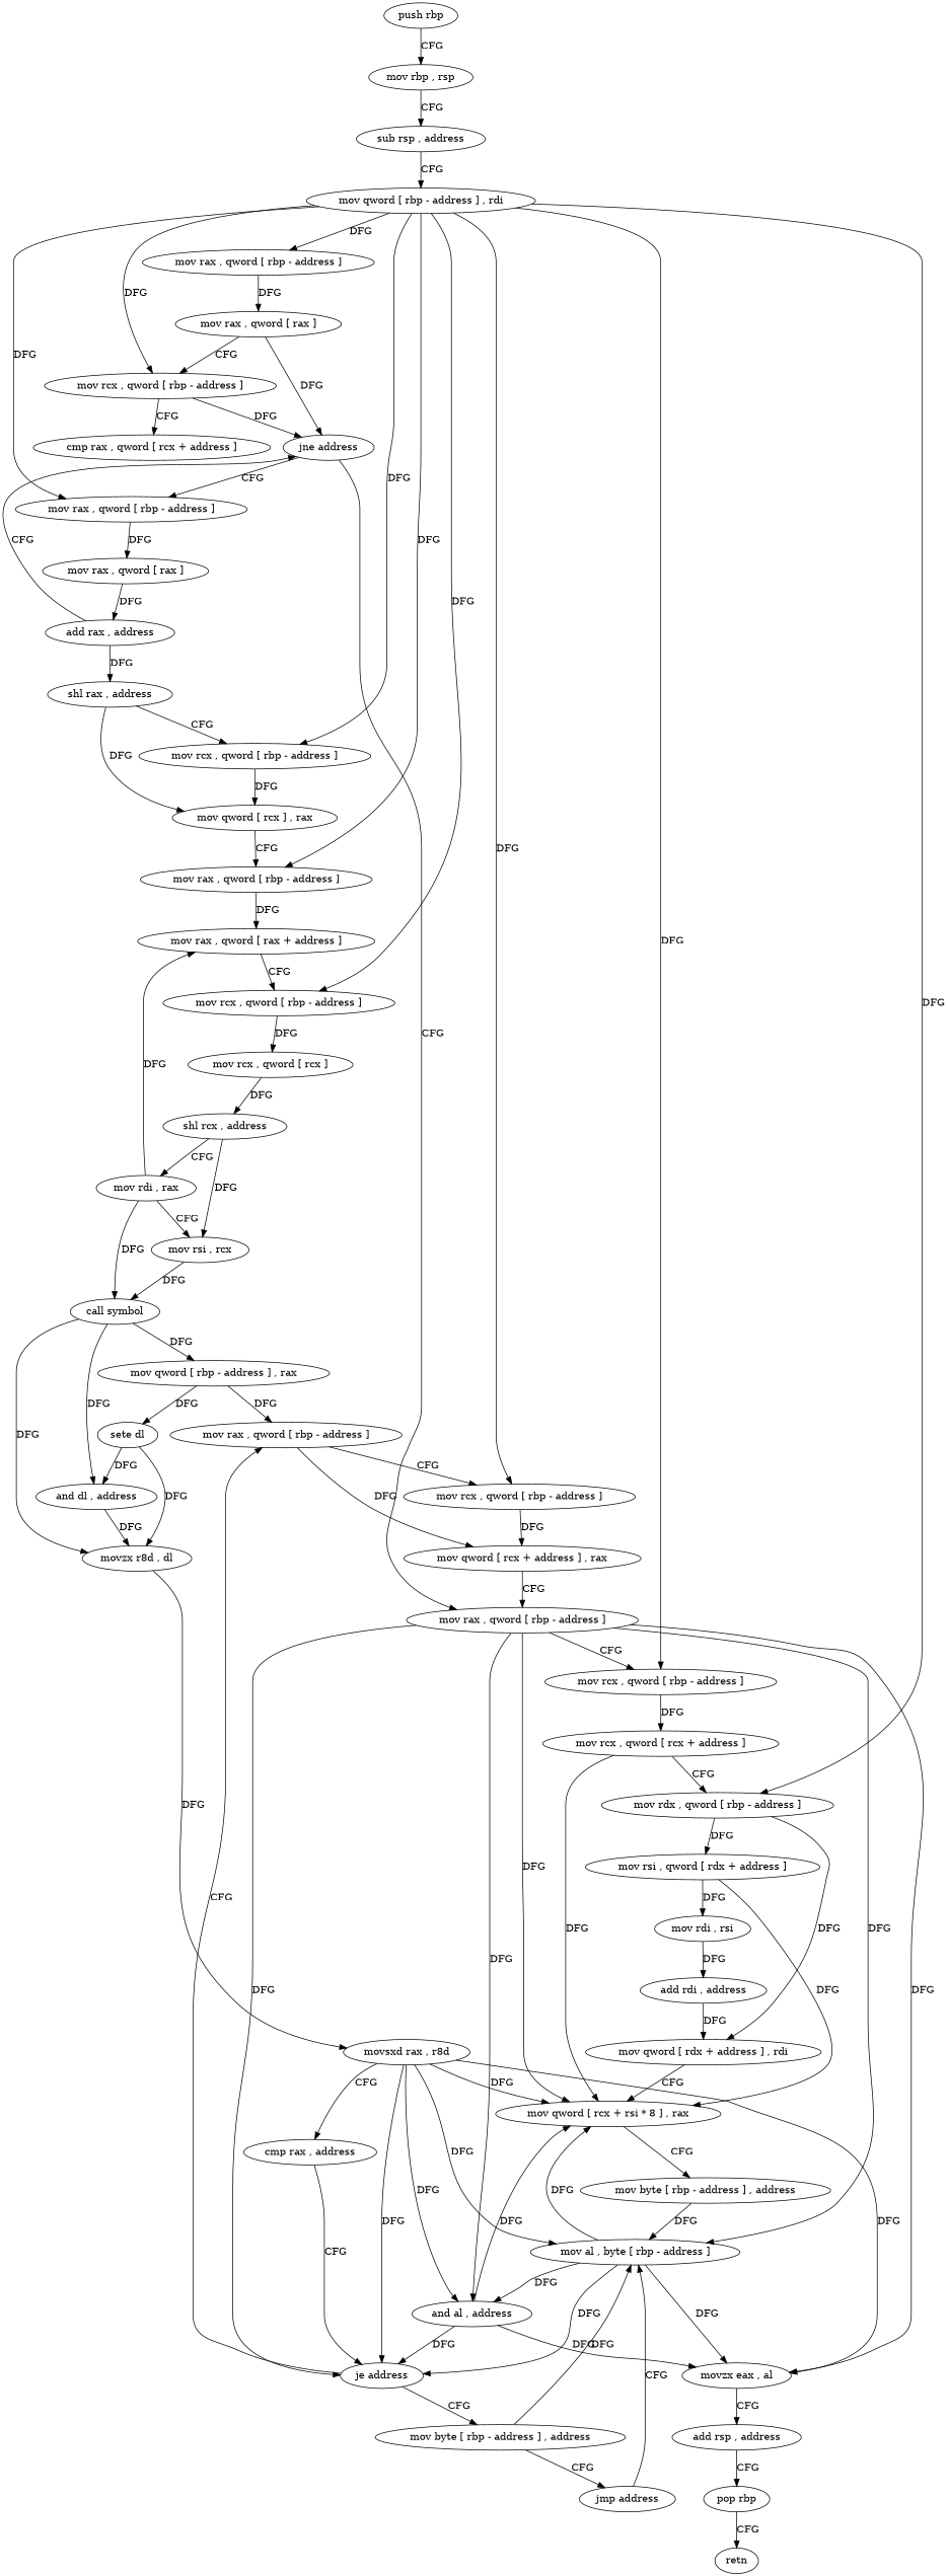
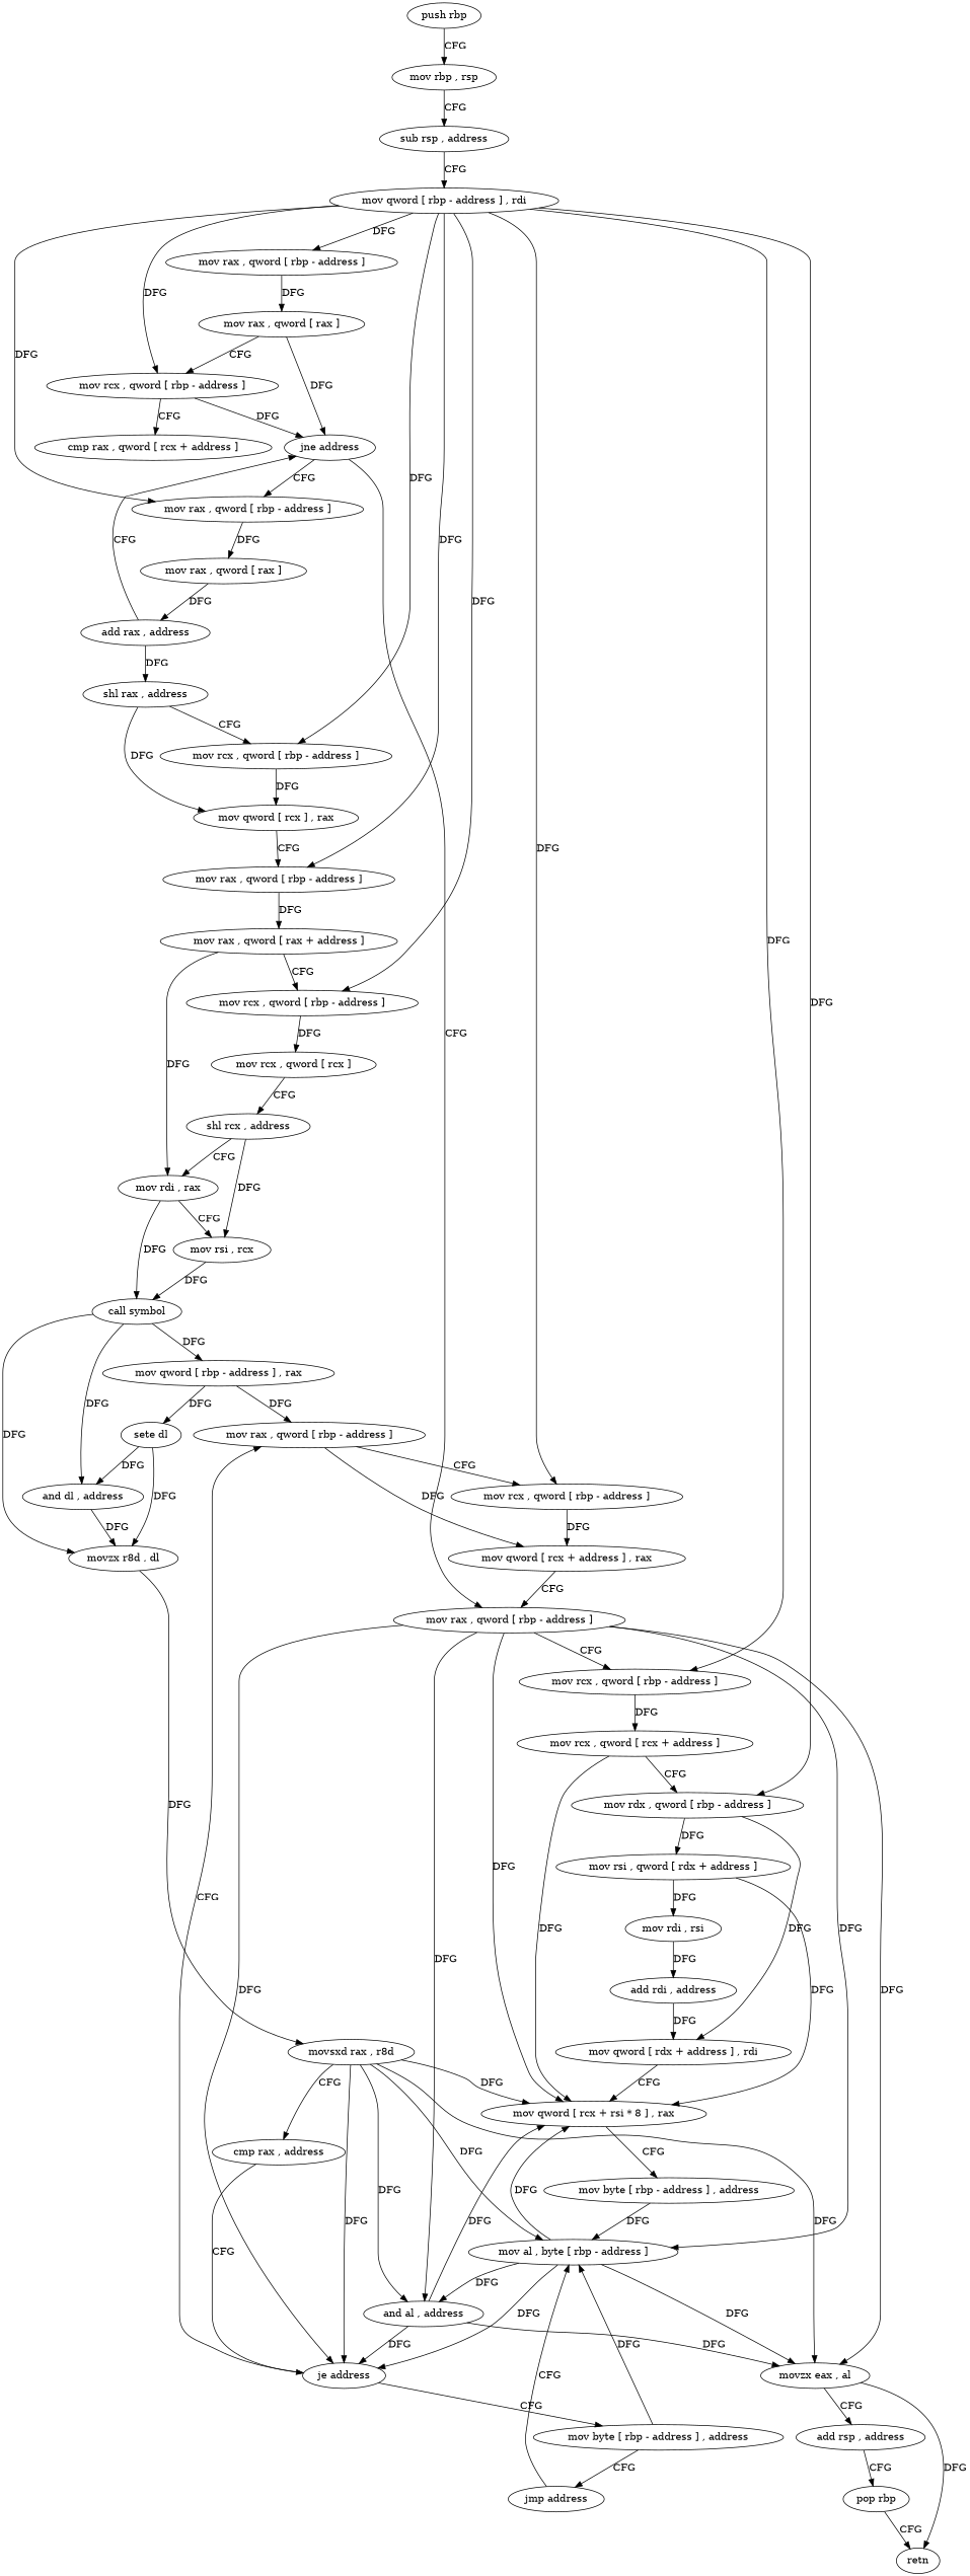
  digraph {
    n1 [label="push rbp"]
    n2 [label="mov rbp , rsp"]
    n3 [label="sub rsp , address"]
    n4 [label="mov qword [ rbp - address ] , rdi"]
    n5 [label="mov rax , qword [ rbp - address ]"]
    n6 [label="mov rcx , qword [ rbp - address ]"]
    n7 [label="mov rax , qword [ rbp - address ]"]
    n8 [label="mov rcx , qword [ rbp - address ]"]
    n9 [label="mov rdx , qword [ rbp - address ]"]
    n10 [label="mov rcx , qword [ rbp - address ]"]
    n11 [label="mov rax , qword [ rbp - address ]"]
    n12 [label="mov rcx , qword [ rbp - address ]"]
    n13 [label="mov rcx , qword [ rbp - address ]"]
    n14 [label="mov rax , qword [ rax ]"]
    n15 [label="jne address"]
    n16 [label="cmp rax , qword [ rcx + address ]"]
    n17 [label="mov rax , qword [ rax ]"]
    n18 [label="mov rcx , qword [ rcx + address ]"]
    n19 [label="mov rsi , qword [ rdx + address ]"]
    n20 [label="mov qword [ rdx + address ] , rdi"]
    n21 [label="mov qword [ rcx ] , rax"]
    n22 [label="mov rax , qword [ rax + address ]"]
    n23 [label="mov rcx , qword [ rcx ]"]
    n24 [label="mov qword [ rcx + address ] , rax"]
    n25 [label="mov rax , qword [ rbp - address ]"]
    n26 [label="mov qword [ rcx + rsi * 8 ] , rax"]
    n27 [label="mov al , byte [ rbp - address ]"]
    n28 [label="je address"]
    n29 [label="and al , address"]
    n30 [label="movzx eax , al"]
    n31 [label="mov byte [ rbp - address ] , address"]
    n32 [label="mov rax , qword [ rbp - address ]"]
    n33 [label="mov byte [ rbp - address ] , address"]
    n34 [label="add rsp , address"]
    n35 [label=retn]
    n36 [label="add rax , address"]
    n37 [label="mov rdi , rsi"]
    n38 [label="add rdi , address"]
    n39 [label="shl rax , address"]
    n40 [label="mov rdi , rax"]
    n41 [label="mov rsi , rcx"]
    n42 [label="call symbol"]
    n43 [label="shl rcx , address"]
    n44 [label="mov qword [ rbp - address ] , rax"]
    n45 [label="and dl , address"]
    n46 [label="movzx r8d , dl"]
    n47 [label="sete dl"]
    n48 [label="movsxd rax , r8d"]
    n49 [label="cmp rax , address"]
    n50 [label="jmp address"]
    n51 [label="pop rbp"]
    n1 -> n2 [label=CFG]
    n2 -> n3 [label=CFG]
    n3 -> n4 [label=CFG]
    n4 -> n5 [label=DFG]
    n4 -> n6 [label=DFG]
    n4 -> n7 [label=DFG]
    n4 -> n8 [label=DFG]
    n4 -> n9 [label=DFG]
    n4 -> n10 [label=DFG]
    n4 -> n11 [label=DFG]
    n4 -> n12 [label=DFG]
    n4 -> n13 [label=DFG]
    n5 -> n14 [label=DFG]
    n6 -> n15 [label=DFG]
    n6 -> n16 [label=CFG]
    n7 -> n17 [label=DFG]
    n8 -> n18 [label=DFG]
    n9 -> n19 [label=DFG]
    n9 -> n20 [label=DFG]
    n10 -> n21 [label=DFG]
    n11 -> n22 [label=DFG]
    n12 -> n23 [label=DFG]
    n13 -> n24 [label=DFG]
    n14 -> n6 [label=CFG]
    n14 -> n15 [label=DFG]
    n15 -> n7 [label=CFG]
    n15 -> n25 [label=CFG]
    n17 -> n36 [label=DFG]
    n18 -> n9 [label=CFG]
    n18 -> n26 [label=DFG]
    n19 -> n26 [label=DFG]
    n19 -> n37 [label=DFG]
    n20 -> n26 [label=CFG]
    n21 -> n11 [label=CFG]
    n22 -> n12 [label=CFG]
-   n40 -> n22 [label=DFG]
-   n23 -> n43 [label=DFG]
+   n22 -> n40 [label=DFG]
+   n23 -> n43 [label=CFG]
    n24 -> n25 [label=CFG]
    n25 -> n8 [label=CFG]
    n25 -> n26 [label=DFG]
    n25 -> n27 [label=DFG]
    n25 -> n28 [label=DFG]
    n25 -> n29 [label=DFG]
    n25 -> n30 [label=DFG]
    n26 -> n31 [label=CFG]
    n27 -> n26 [label=DFG]
    n27 -> n28 [label=DFG]
    n27 -> n29 [label=DFG]
    n27 -> n30 [label=DFG]
    n28 -> n32 [label=CFG]
    n28 -> n33 [label=CFG]
    n29 -> n26 [label=DFG]
    n29 -> n28 [label=DFG]
    n29 -> n30 [label=DFG]
    n30 -> n34 [label=CFG]
+   n30 -> n35 [label=DFG]
    n31 -> n27 [label=DFG]
    n32 -> n13 [label=CFG]
    n32 -> n24 [label=DFG]
    n33 -> n27 [label=DFG]
    n33 -> n50 [label=CFG]
    n34 -> n51 [label=CFG]
    n36 -> n15 [label=CFG]
    n36 -> n39 [label=DFG]
    n37 -> n38 [label=DFG]
    n38 -> n20 [label=DFG]
    n39 -> n10 [label=CFG]
    n39 -> n21 [label=DFG]
    n40 -> n41 [label=CFG]
    n40 -> n42 [label=DFG]
    n41 -> n42 [label=DFG]
    n42 -> n44 [label=DFG]
    n42 -> n45 [label=DFG]
    n42 -> n46 [label=DFG]
    n43 -> n40 [label=CFG]
    n43 -> n41 [label=DFG]
    n44 -> n32 [label=DFG]
    n44 -> n47 [label=DFG]
    n45 -> n46 [label=DFG]
    n46 -> n48 [label=DFG]
    n47 -> n45 [label=DFG]
    n47 -> n46 [label=DFG]
    n48 -> n26 [label=DFG]
    n48 -> n27 [label=DFG]
    n48 -> n28 [label=DFG]
    n48 -> n29 [label=DFG]
    n48 -> n30 [label=DFG]
    n48 -> n49 [label=CFG]
    n49 -> n28 [label=CFG]
    n50 -> n27 [label=CFG]
    n51 -> n35 [label=CFG]
  }
